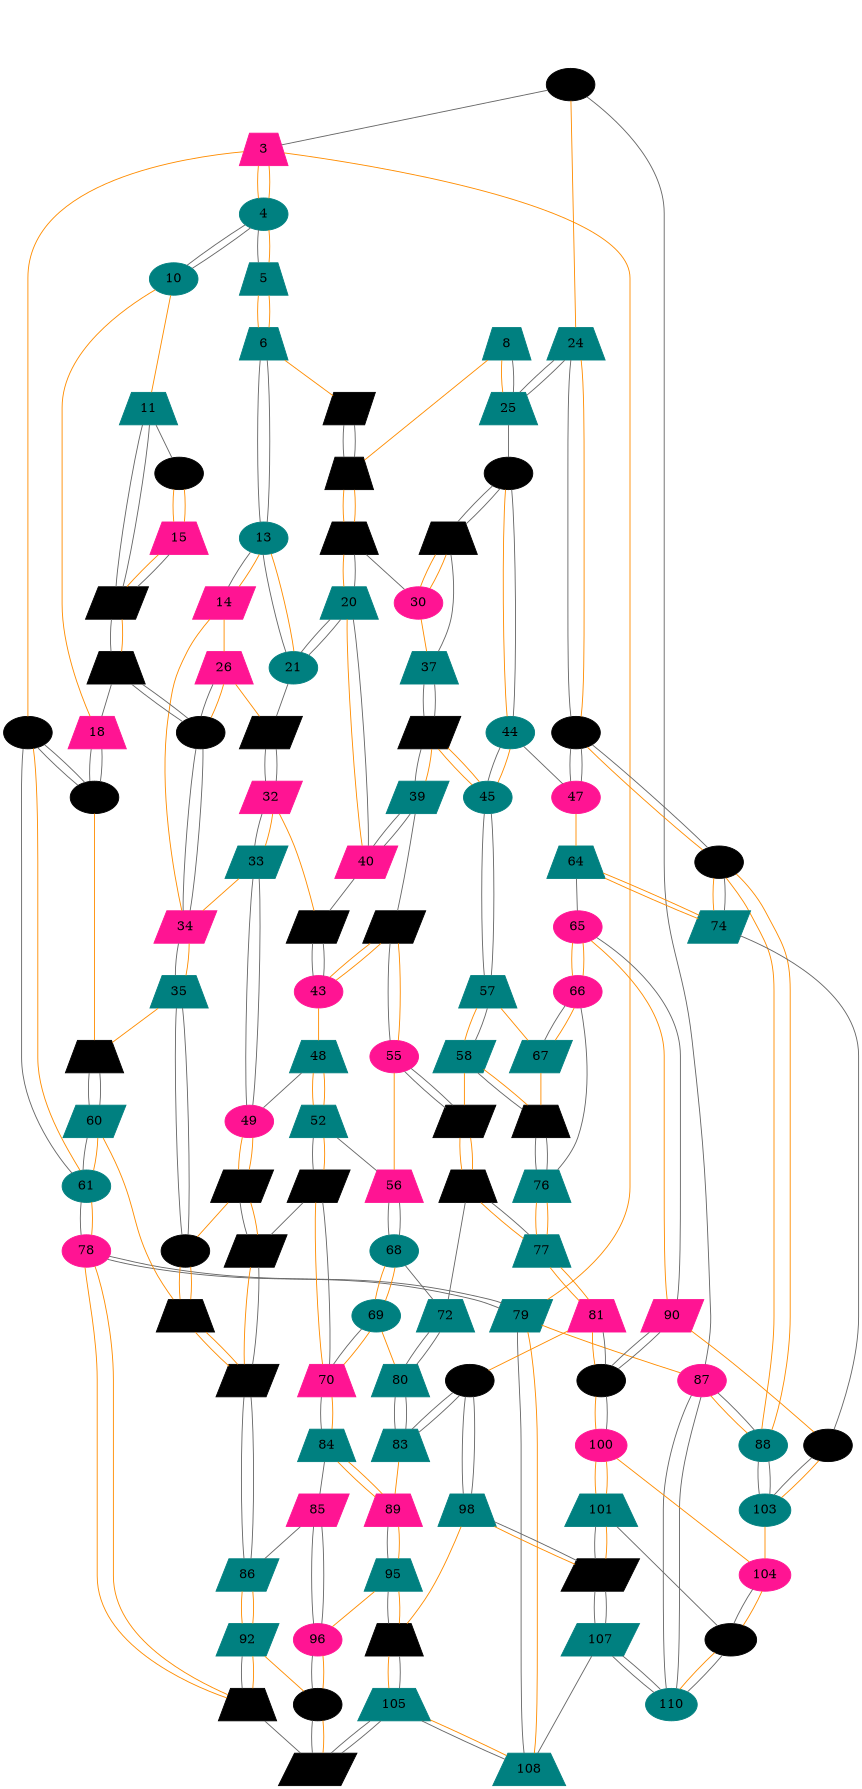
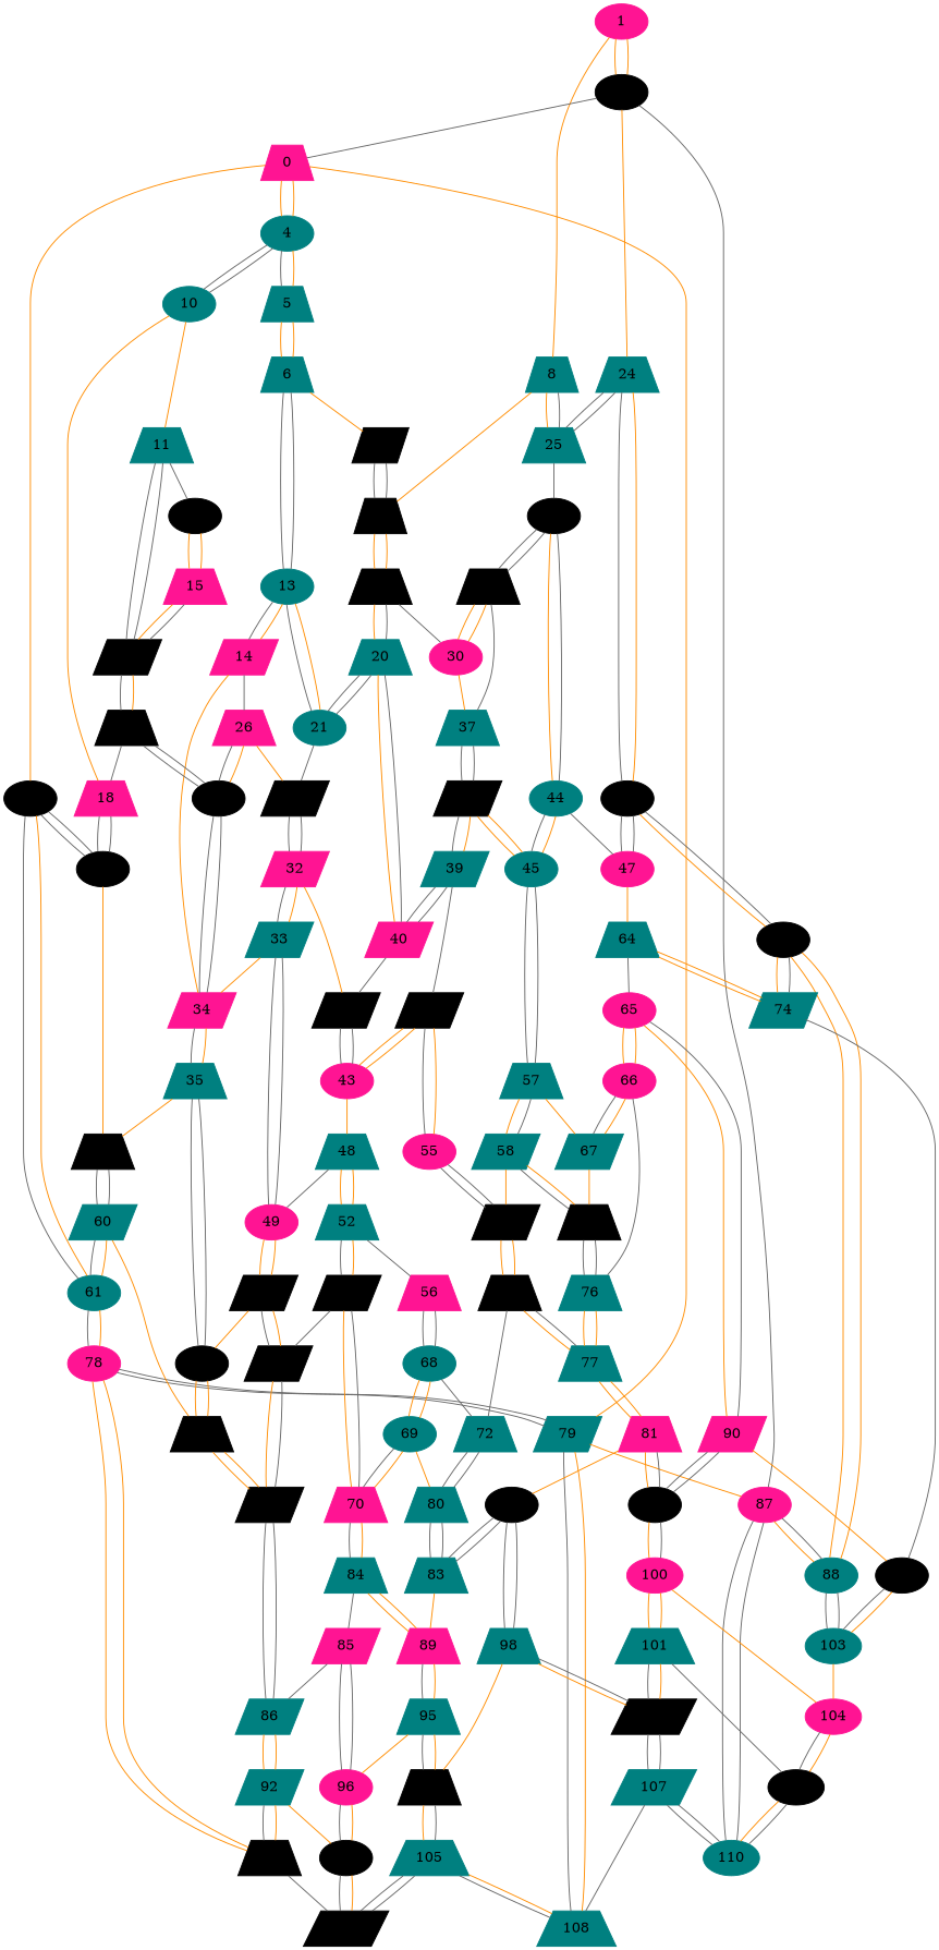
  graph {
    node [color=teal shape=trapezium style=filled]
    edge [color=gray40]
+   1 [color=deeppink shape=ellipse]
    2 [color=black shape=ellipse]
    8
-   3 [color=deeppink]
+   3 [color=deeppink label=0]
    24
    87 [color=deeppink shape=ellipse]
    9 [color=black]
    25
    4 [shape=ellipse]
    22 [color=black shape=ellipse]
    79 [shape=parallelogram]
    46 [color=black shape=ellipse]
    88 [shape=ellipse]
    110 [shape=ellipse]
    5
    10 [shape=ellipse]
    23 [color=black shape=ellipse]
    61 [shape=ellipse]
    108
    6
    11
    18 [color=deeppink]
    7 [color=black shape=parallelogram]
    13 [shape=ellipse]
    14 [color=deeppink shape=parallelogram]
    21 [shape=ellipse]
    19 [color=black]
    28 [color=black shape=ellipse]
    20
    30 [color=deeppink shape=ellipse]
    12 [color=black shape=ellipse]
    16 [color=black shape=parallelogram]
    15 [color=deeppink]
    17 [color=black]
    26 [color=deeppink]
    34 [color=deeppink shape=parallelogram]
    31 [color=black shape=parallelogram]
    27 [color=black shape=ellipse]
    36 [color=black]
    40 [color=deeppink shape=parallelogram]
    37
    41 [color=black shape=parallelogram]
    32 [color=deeppink shape=parallelogram]
    78 [color=deeppink shape=ellipse]
    60 [shape=parallelogram]
    47 [color=deeppink shape=ellipse]
    73 [color=black shape=ellipse]
    29 [color=black]
    44 [shape=ellipse]
    35
    45 [shape=ellipse]
    38 [color=black shape=parallelogram]
    33 [shape=parallelogram]
    49 [color=deeppink shape=ellipse]
    43 [color=deeppink shape=ellipse]
    50 [color=black shape=parallelogram]
    51 [color=black shape=ellipse]
    62 [color=black]
    39 [shape=parallelogram]
    42 [color=black shape=parallelogram]
    57
    55 [color=deeppink shape=ellipse]
    48
    56 [color=deeppink]
    59 [color=black shape=parallelogram]
    52
    64
    58 [shape=parallelogram]
    67 [shape=parallelogram]
    74 [shape=parallelogram]
    65 [color=deeppink shape=ellipse]
    53 [color=black shape=parallelogram]
    54 [color=black shape=parallelogram]
    63 [color=black shape=parallelogram]
    70 [color=deeppink]
    68 [shape=ellipse]
    84
    86 [shape=parallelogram]
    71 [color=black]
    69 [shape=ellipse]
    72
    75 [color=black]
    76
    77
    93 [color=black]
    92 [shape=parallelogram]
    66 [color=deeppink shape=ellipse]
    90 [color=deeppink shape=parallelogram]
    94 [color=black shape=ellipse]
    91 [color=black shape=ellipse]
    80
    83
    89 [color=deeppink]
    85 [color=deeppink shape=parallelogram]
    81 [color=deeppink]
    103 [shape=ellipse]
    82 [color=black shape=ellipse]
    106 [color=black shape=parallelogram]
    98
    100 [color=deeppink shape=ellipse]
    99 [color=black]
    102 [color=black shape=parallelogram]
    95
    96 [color=deeppink shape=ellipse]
    97 [color=black shape=ellipse]
    104 [color=deeppink shape=ellipse]
    101
    105
    107 [shape=parallelogram]
    109 [color=black shape=ellipse]
+   1 -- 2 [color=darkorange]
+   1 -- 2 [color=darkorange]
+   1 -- 8 [color=darkorange]
    2 -- 3
    2 -- 24 [color=darkorange]
    2 -- 87
    8 -- 9 [color=darkorange]
    8 -- 25 [color=darkorange]
    8 -- 25
    3 -- 4 [color=darkorange]
    3 -- 4 [color=darkorange]
    3 -- 22 [color=darkorange]
    3 -- 79 [color=darkorange]
    24 -- 25
    24 -- 25
    24 -- 46
    24 -- 46 [color=darkorange]
    87 -- 88 [color=darkorange]
    87 -- 88
    87 -- 110
    87 -- 110
    9 -- 19 [color=darkorange]
    9 -- 19 [color=darkorange]
    25 -- 28
    4 -- 5
    4 -- 5 [color=darkorange]
    4 -- 10
    4 -- 10
    22 -- 23
    22 -- 23
    22 -- 61
    22 -- 61 [color=darkorange]
    79 -- 87 [color=darkorange]
    79 -- 108
    79 -- 108 [color=darkorange]
    46 -- 47
    46 -- 47
    46 -- 73 [color=darkorange]
    46 -- 73
    88 -- 103
    88 -- 103
    5 -- 6 [color=darkorange]
    5 -- 6 [color=darkorange]
    10 -- 11 [color=darkorange]
    10 -- 18 [color=darkorange]
    23 -- 36 [color=darkorange]
    61 -- 78
    61 -- 78 [color=darkorange]
    6 -- 7 [color=darkorange]
    6 -- 13
    6 -- 13
    11 -- 12
    11 -- 16
    11 -- 16
    18 -- 23
    18 -- 23
    7 -- 9
    7 -- 9
    13 -- 14
    13 -- 14 [color=darkorange]
    13 -- 21
    13 -- 21 [color=darkorange]
-   14 -- 26 [color=darkorange]
+   14 -- 26
    14 -- 34 [color=darkorange]
    21 -- 31
    19 -- 20 [color=darkorange]
    19 -- 20
    19 -- 30
    28 -- 29
    28 -- 29
    28 -- 44 [color=darkorange]
    28 -- 44
    20 -- 21
    20 -- 21
    20 -- 40 [color=darkorange]
    20 -- 40
    30 -- 37 [color=darkorange]
    12 -- 15 [color=darkorange]
    12 -- 15 [color=darkorange]
    16 -- 17
    16 -- 17 [color=darkorange]
    15 -- 16 [color=darkorange]
    15 -- 16
    17 -- 18
    17 -- 27
    17 -- 27
    26 -- 31 [color=darkorange]
    26 -- 27
    26 -- 27 [color=darkorange]
    34 -- 35
    34 -- 35 [color=darkorange]
    31 -- 32
    31 -- 32
    27 -- 34
    27 -- 34
    36 -- 60
    36 -- 60
    40 -- 41
    37 -- 38
    37 -- 38
    41 -- 43
    41 -- 43
    32 -- 41 [color=darkorange]
    32 -- 33
    32 -- 33 [color=darkorange]
    78 -- 79
    78 -- 79
    78 -- 93 [color=darkorange]
    78 -- 93 [color=darkorange]
    60 -- 61
    60 -- 61 [color=darkorange]
    60 -- 62 [color=darkorange]
    47 -- 64 [color=darkorange]
    73 -- 88 [color=darkorange]
    73 -- 88 [color=darkorange]
    73 -- 74 [color=darkorange]
    73 -- 74
    29 -- 30 [color=darkorange]
    29 -- 30 [color=darkorange]
    29 -- 37
    44 -- 47
    44 -- 45
    44 -- 45 [color=darkorange]
    35 -- 36 [color=darkorange]
    35 -- 51
    35 -- 51
    45 -- 57
    45 -- 57
    38 -- 45 [color=darkorange]
    38 -- 45 [color=darkorange]
    38 -- 39
    38 -- 39 [color=darkorange]
    33 -- 34 [color=darkorange]
    33 -- 49
    33 -- 49
    49 -- 50 [color=darkorange]
    49 -- 50 [color=darkorange]
    43 -- 48 [color=darkorange]
    50 -- 51 [color=darkorange]
    50 -- 54
    50 -- 54 [color=darkorange]
    51 -- 62 [color=darkorange]
    51 -- 62 [color=darkorange]
    62 -- 63 [color=darkorange]
    62 -- 63 [color=darkorange]
    39 -- 40
    39 -- 40
    39 -- 42
    42 -- 43 [color=darkorange]
    42 -- 43 [color=darkorange]
    42 -- 55
    42 -- 55 [color=darkorange]
    57 -- 58 [color=darkorange]
    57 -- 58
    57 -- 67 [color=darkorange]
-   55 -- 56 [color=darkorange]
    55 -- 59
    55 -- 59
    48 -- 49
    48 -- 52 [color=darkorange]
    48 -- 52 [color=darkorange]
    56 -- 68
    56 -- 68
    59 -- 71 [color=darkorange]
    59 -- 71 [color=darkorange]
    52 -- 56
    52 -- 53
    52 -- 53 [color=darkorange]
    64 -- 74 [color=darkorange]
    64 -- 74 [color=darkorange]
    64 -- 65
    58 -- 59 [color=darkorange]
    58 -- 75
    58 -- 75 [color=darkorange]
    67 -- 75 [color=darkorange]
    74 -- 94
    65 -- 66 [color=darkorange]
    65 -- 66 [color=darkorange]
    65 -- 90 [color=darkorange]
    65 -- 90
    53 -- 54
    53 -- 70 [color=darkorange]
    53 -- 70
    54 -- 63 [color=darkorange]
    54 -- 63
    63 -- 86
    63 -- 86
    70 -- 84
    70 -- 84 [color=darkorange]
    68 -- 69 [color=darkorange]
    68 -- 69 [color=darkorange]
    68 -- 72
    84 -- 89 [color=darkorange]
    84 -- 89 [color=darkorange]
    84 -- 85
    86 -- 92 [color=darkorange]
    86 -- 92 [color=darkorange]
    71 -- 72
    71 -- 77 [color=darkorange]
    71 -- 77
    69 -- 70
    69 -- 70 [color=darkorange]
    69 -- 80 [color=darkorange]
    72 -- 80
    72 -- 80
    75 -- 76
    75 -- 76
    76 -- 77 [color=darkorange]
    76 -- 77 [color=darkorange]
    77 -- 81 [color=darkorange]
    77 -- 81 [color=darkorange]
    93 -- 106
    92 -- 93
    92 -- 93 [color=darkorange]
    92 -- 97 [color=darkorange]
    66 -- 67
    66 -- 67 [color=darkorange]
    66 -- 76
    90 -- 94 [color=darkorange]
    90 -- 91
    90 -- 91
    94 -- 103
    94 -- 103 [color=darkorange]
    91 -- 100 [color=darkorange]
    91 -- 100
    80 -- 83
    80 -- 83
    83 -- 89 [color=darkorange]
    89 -- 95
    89 -- 95 [color=darkorange]
    85 -- 86
    85 -- 96
    85 -- 96
    81 -- 91 [color=darkorange]
    81 -- 91
    81 -- 82 [color=darkorange]
    103 -- 104 [color=darkorange]
    82 -- 83
    82 -- 83
    82 -- 98
    82 -- 98
    98 -- 99 [color=darkorange]
    98 -- 102 [color=darkorange]
    98 -- 102
    100 -- 104 [color=darkorange]
    100 -- 101 [color=darkorange]
    100 -- 101 [color=darkorange]
    99 -- 105 [color=darkorange]
    99 -- 105
    102 -- 107
    102 -- 107
    95 -- 99
    95 -- 99 [color=darkorange]
    95 -- 96 [color=darkorange]
    96 -- 97
    96 -- 97 [color=darkorange]
    97 -- 106
    97 -- 106 [color=darkorange]
    104 -- 109
    104 -- 109 [color=darkorange]
    101 -- 102
    101 -- 102 [color=darkorange]
    101 -- 109
    105 -- 108
    105 -- 108 [color=darkorange]
    105 -- 106
    105 -- 106
    107 -- 110
    107 -- 110
    107 -- 108
    109 -- 110 [color=darkorange]
    109 -- 110
  }
